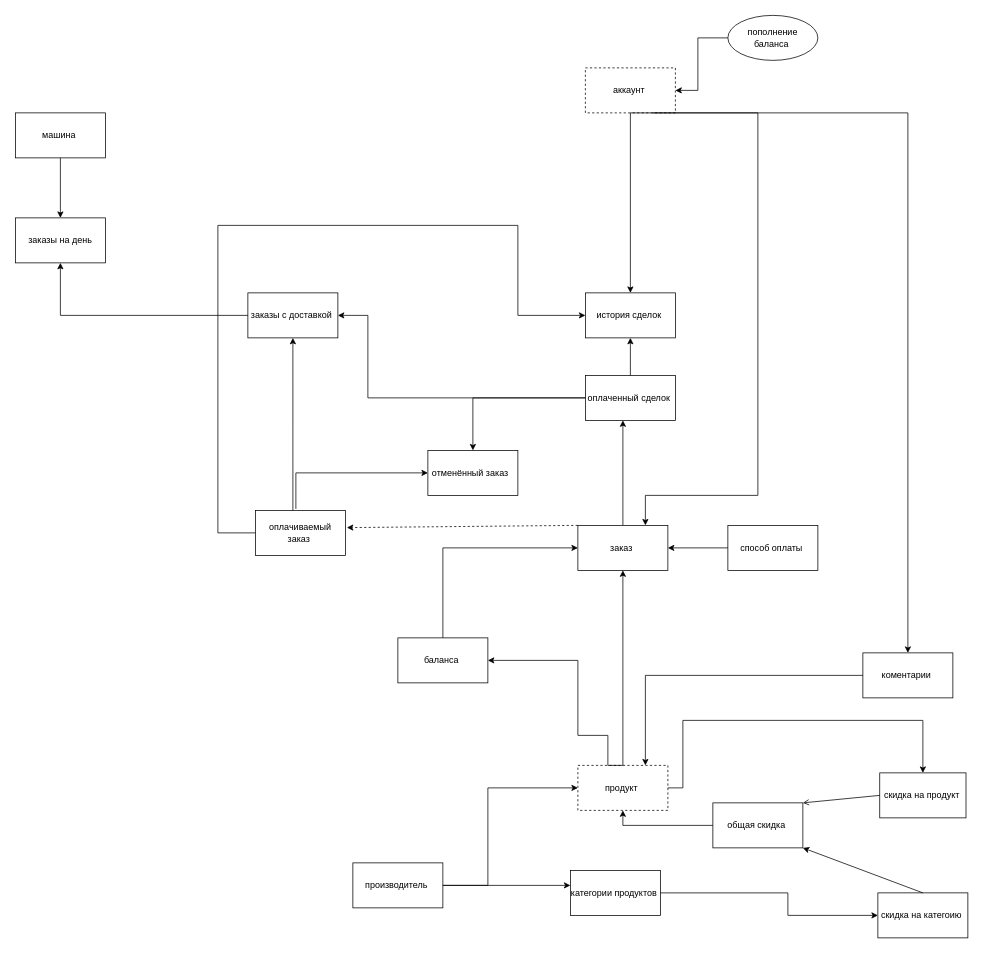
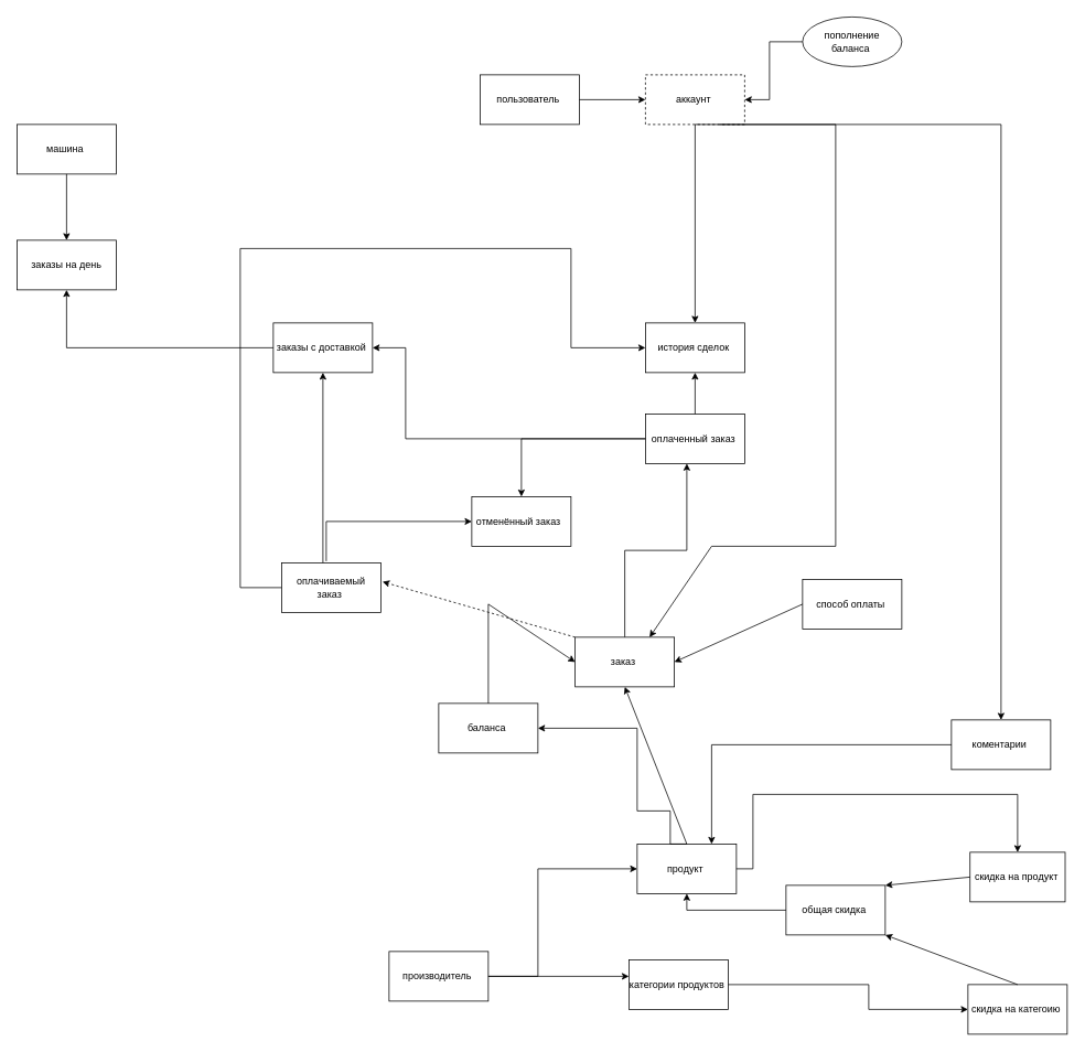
  <mxCell id="0" />
  <mxCell id="1" parent="0" />
+ <mxCell id="2" value="пользователь&amp;nbsp;" style="rounded=0;whiteSpace=wrap;html=1;" parent="1" vertex="1"><mxGeometry x="580" y="90" width="120" height="60" as="geometry" /></mxCell>
  <mxCell id="3" value="аккаунт&amp;nbsp;" style="rounded=0;whiteSpace=wrap;html=1;dashed=1;" parent="1" vertex="1"><mxGeometry x="780" y="90" width="120" height="60" as="geometry" /></mxCell>
+ <mxCell id="4" value="" style="endArrow=classic;html=1;rounded=0;exitX=1;exitY=0.5;exitDx=0;exitDy=0;entryX=0;entryY=0.5;entryDx=0;entryDy=0;" parent="1" source="2" target="3" edge="1"><mxGeometry width="50" height="50" relative="1" as="geometry"><mxPoint x="720" y="250" as="sourcePoint" /><mxPoint x="770" y="200" as="targetPoint" /></mxGeometry></mxCell>
  <mxCell id="5" value="пополнение баланса&amp;nbsp;" style="ellipse;whiteSpace=wrap;html=1;" parent="1" vertex="1"><mxGeometry x="970" y="20" width="120" height="60" as="geometry" /></mxCell>
  <mxCell id="6" value="" style="endArrow=classic;html=1;rounded=0;exitX=0;exitY=0.5;exitDx=0;exitDy=0;entryX=1;entryY=0.5;entryDx=0;entryDy=0;" parent="1" source="5" target="3" edge="1"><mxGeometry width="50" height="50" relative="1" as="geometry"><mxPoint x="720" y="250" as="sourcePoint" /><mxPoint x="770" y="200" as="targetPoint" /><Array as="points"><mxPoint x="930" y="50" /><mxPoint x="930" y="120" /></Array></mxGeometry></mxCell>
  <mxCell id="7" value="" style="endArrow=classic;html=1;rounded=0;exitX=0.5;exitY=1;exitDx=0;exitDy=0;entryX=0.5;entryY=0;entryDx=0;entryDy=0;" parent="1" source="3" target="10" edge="1"><mxGeometry width="50" height="50" relative="1" as="geometry"><mxPoint x="720" y="250" as="sourcePoint" /><mxPoint x="840" y="240" as="targetPoint" /></mxGeometry></mxCell>
  <mxCell id="8" value="заказы на день" style="rounded=0;whiteSpace=wrap;html=1;" parent="1" vertex="1"><mxGeometry x="20" y="290" width="120" height="60" as="geometry" /></mxCell>
  <mxCell id="9" value="машина&amp;nbsp;" style="rounded=0;whiteSpace=wrap;html=1;" parent="1" vertex="1"><mxGeometry x="20" y="150" width="120" height="60" as="geometry" /></mxCell>
  <mxCell id="10" value="история сделок&amp;nbsp;" style="rounded=0;whiteSpace=wrap;html=1;" parent="1" vertex="1"><mxGeometry x="780" y="390" width="120" height="60" as="geometry" /></mxCell>
- <mxCell id="11" value="оплаченный сделок&amp;nbsp;" style="rounded=0;whiteSpace=wrap;html=1;" parent="1" vertex="1"><mxGeometry x="780" y="500" width="120" height="60" as="geometry" /></mxCell>
+ <mxCell id="11" value="оплаченный заказ&amp;nbsp;" style="rounded=0;whiteSpace=wrap;html=1;" parent="1" vertex="1"><mxGeometry x="780" y="500" width="120" height="60" as="geometry" /></mxCell>
  <mxCell id="12" value="оплачиваемый заказ&amp;nbsp;" style="rounded=0;whiteSpace=wrap;html=1;" parent="1" vertex="1"><mxGeometry x="340" y="680" width="120" height="60" as="geometry" /></mxCell>
  <mxCell id="13" value="отменённый заказ&amp;nbsp;&amp;nbsp;" style="rounded=0;whiteSpace=wrap;html=1;" parent="1" vertex="1"><mxGeometry x="570" y="600" width="120" height="60" as="geometry" /></mxCell>
  <mxCell id="14" style="edgeStyle=orthogonalEdgeStyle;rounded=0;orthogonalLoop=1;jettySize=auto;html=1;entryX=0.417;entryY=1;entryDx=0;entryDy=0;entryPerimeter=0;" parent="1" source="15" target="11" edge="1"><mxGeometry relative="1" as="geometry" /></mxCell>
- <mxCell id="15" value="заказ&amp;nbsp;" style="rounded=0;whiteSpace=wrap;html=1;" parent="1" vertex="1"><mxGeometry x="770" y="700" width="120" height="60" as="geometry" /></mxCell>
- <mxCell id="16" value="продукт&amp;nbsp;" style="rounded=0;whiteSpace=wrap;html=1;dashed=1;" parent="1" vertex="1"><mxGeometry x="770" y="1020" width="120" height="60" as="geometry" /></mxCell>
+ <mxCell id="15" value="заказ&amp;nbsp;" style="rounded=0;whiteSpace=wrap;html=1;" parent="1" vertex="1"><mxGeometry x="695" y="770" width="120" height="60" as="geometry" /></mxCell>
+ <mxCell id="16" value="продукт&amp;nbsp;" style="rounded=0;whiteSpace=wrap;html=1;" parent="1" vertex="1"><mxGeometry x="770" y="1020" width="120" height="60" as="geometry" /></mxCell>
  <mxCell id="17" value="скидка на продукт&amp;nbsp;" style="rounded=0;whiteSpace=wrap;html=1;" parent="1" vertex="1"><mxGeometry x="1172.5" y="1030" width="115" height="60" as="geometry" /></mxCell>
  <mxCell id="18" value="скидка на категоию&amp;nbsp;" style="rounded=0;whiteSpace=wrap;html=1;" parent="1" vertex="1"><mxGeometry x="1170" y="1190" width="120" height="60" as="geometry" /></mxCell>
  <mxCell id="19" value="способ оплаты&amp;nbsp;" style="rounded=0;whiteSpace=wrap;html=1;" parent="1" vertex="1"><mxGeometry x="970" y="700" width="120" height="60" as="geometry" /></mxCell>
  <mxCell id="20" value="коментарии&amp;nbsp;" style="rounded=0;whiteSpace=wrap;html=1;" parent="1" vertex="1"><mxGeometry x="1150" y="870" width="120" height="60" as="geometry" /></mxCell>
  <mxCell id="21" value="баланса&amp;nbsp;" style="rounded=0;whiteSpace=wrap;html=1;" parent="1" vertex="1"><mxGeometry x="530" y="850" width="120" height="60" as="geometry" /></mxCell>
  <mxCell id="22" value="категории продуктов&amp;nbsp;" style="rounded=0;whiteSpace=wrap;html=1;" parent="1" vertex="1"><mxGeometry x="760" y="1160" width="120" height="60" as="geometry" /></mxCell>
  <mxCell id="23" value="производитель&amp;nbsp;" style="rounded=0;whiteSpace=wrap;html=1;" parent="1" vertex="1"><mxGeometry x="470" y="1150" width="120" height="60" as="geometry" /></mxCell>
  <mxCell id="24" value="" style="endArrow=classic;html=1;rounded=0;exitX=1;exitY=0.5;exitDx=0;exitDy=0;entryX=0;entryY=0.5;entryDx=0;entryDy=0;" parent="1" source="23" target="16" edge="1"><mxGeometry width="50" height="50" relative="1" as="geometry"><mxPoint x="710" y="950" as="sourcePoint" /><mxPoint x="760" y="900" as="targetPoint" /><Array as="points"><mxPoint x="650" y="1180" /><mxPoint x="650" y="1050" /></Array></mxGeometry></mxCell>
  <mxCell id="25" value="" style="endArrow=classic;html=1;rounded=0;exitX=1;exitY=0.5;exitDx=0;exitDy=0;" parent="1" source="23" edge="1"><mxGeometry width="50" height="50" relative="1" as="geometry"><mxPoint x="710" y="950" as="sourcePoint" /><mxPoint x="760" y="1180" as="targetPoint" /></mxGeometry></mxCell>
  <mxCell id="26" value="общая скидка&amp;nbsp;" style="rounded=0;whiteSpace=wrap;html=1;" parent="1" vertex="1"><mxGeometry x="950" y="1070" width="120" height="60" as="geometry" /></mxCell>
  <mxCell id="27" value="" style="endArrow=classic;html=1;rounded=0;exitX=0.5;exitY=0;exitDx=0;exitDy=0;entryX=1;entryY=1;entryDx=0;entryDy=0;" parent="1" source="18" target="26" edge="1"><mxGeometry width="50" height="50" relative="1" as="geometry"><mxPoint x="1100" y="1080" as="sourcePoint" /><mxPoint x="760" y="900" as="targetPoint" /></mxGeometry></mxCell>
  <mxCell id="28" value="" style="endArrow=classic;html=1;rounded=0;exitX=1;exitY=0.5;exitDx=0;exitDy=0;" parent="1" source="22" edge="1"><mxGeometry width="50" height="50" relative="1" as="geometry"><mxPoint x="710" y="950" as="sourcePoint" /><mxPoint x="1170" y="1220" as="targetPoint" /><Array as="points"><mxPoint x="1050" y="1190" /><mxPoint x="1050" y="1220" /></Array></mxGeometry></mxCell>
- <mxCell id="29" value="" style="endArrow=open;html=1;rounded=0;exitX=0;exitY=0.5;exitDx=0;exitDy=0;entryX=1;entryY=0;entryDx=0;entryDy=0;" parent="1" source="17" target="26" edge="1"><mxGeometry width="50" height="50" relative="1" as="geometry"><mxPoint x="710" y="950" as="sourcePoint" /><mxPoint x="760" y="900" as="targetPoint" /></mxGeometry></mxCell>
+ <mxCell id="29" value="" style="endArrow=classic;html=1;rounded=0;exitX=0;exitY=0.5;exitDx=0;exitDy=0;entryX=1;entryY=0;entryDx=0;entryDy=0;" parent="1" source="17" target="26" edge="1"><mxGeometry width="50" height="50" relative="1" as="geometry"><mxPoint x="710" y="950" as="sourcePoint" /><mxPoint x="760" y="900" as="targetPoint" /></mxGeometry></mxCell>
  <mxCell id="30" value="" style="endArrow=classic;html=1;rounded=0;exitX=1;exitY=0.5;exitDx=0;exitDy=0;entryX=0.5;entryY=0;entryDx=0;entryDy=0;" parent="1" source="16" target="17" edge="1"><mxGeometry width="50" height="50" relative="1" as="geometry"><mxPoint x="710" y="950" as="sourcePoint" /><mxPoint x="760" y="900" as="targetPoint" /><Array as="points"><mxPoint x="910" y="1050" /><mxPoint x="910" y="960" /><mxPoint x="1230" y="960" /></Array></mxGeometry></mxCell>
  <mxCell id="31" value="" style="endArrow=classic;html=1;rounded=0;exitX=0.5;exitY=0;exitDx=0;exitDy=0;entryX=0.5;entryY=1;entryDx=0;entryDy=0;" parent="1" source="16" target="15" edge="1"><mxGeometry width="50" height="50" relative="1" as="geometry"><mxPoint x="710" y="950" as="sourcePoint" /><mxPoint x="760" y="900" as="targetPoint" /></mxGeometry></mxCell>
  <mxCell id="32" value="" style="endArrow=classic;html=1;rounded=0;exitX=0.5;exitY=0;exitDx=0;exitDy=0;entryX=1;entryY=0.5;entryDx=0;entryDy=0;" parent="1" source="16" target="21" edge="1"><mxGeometry width="50" height="50" relative="1" as="geometry"><mxPoint x="710" y="950" as="sourcePoint" /><mxPoint x="760" y="900" as="targetPoint" /><Array as="points"><mxPoint x="810" y="1020" /><mxPoint x="810" y="980" /><mxPoint x="770" y="980" /><mxPoint x="770" y="880" /></Array></mxGeometry></mxCell>
  <mxCell id="33" value="" style="endArrow=classic;html=1;rounded=0;exitX=0.5;exitY=0;exitDx=0;exitDy=0;entryX=0;entryY=0.5;entryDx=0;entryDy=0;" parent="1" source="21" target="15" edge="1"><mxGeometry width="50" height="50" relative="1" as="geometry"><mxPoint x="710" y="950" as="sourcePoint" /><mxPoint x="760" y="900" as="targetPoint" /><Array as="points"><mxPoint x="590" y="730" /></Array></mxGeometry></mxCell>
  <mxCell id="34" value="" style="endArrow=classic;html=1;rounded=0;exitX=0;exitY=0.5;exitDx=0;exitDy=0;entryX=1;entryY=0.5;entryDx=0;entryDy=0;" parent="1" source="19" target="15" edge="1"><mxGeometry width="50" height="50" relative="1" as="geometry"><mxPoint x="710" y="950" as="sourcePoint" /><mxPoint x="760" y="900" as="targetPoint" /></mxGeometry></mxCell>
  <mxCell id="35" value="" style="endArrow=classic;html=1;rounded=0;exitX=0;exitY=0;exitDx=0;exitDy=0;entryX=1.017;entryY=0.383;entryDx=0;entryDy=0;entryPerimeter=0;dashed=1;" parent="1" source="15" target="12" edge="1"><mxGeometry width="50" height="50" relative="1" as="geometry"><mxPoint x="710" y="780" as="sourcePoint" /><mxPoint x="760" y="730" as="targetPoint" /></mxGeometry></mxCell>
  <mxCell id="36" value="" style="endArrow=classic;html=1;rounded=0;exitX=0.45;exitY=-0.033;exitDx=0;exitDy=0;exitPerimeter=0;entryX=0;entryY=0.5;entryDx=0;entryDy=0;" parent="1" source="12" target="13" edge="1"><mxGeometry width="50" height="50" relative="1" as="geometry"><mxPoint x="710" y="780" as="sourcePoint" /><mxPoint x="760" y="730" as="targetPoint" /><Array as="points"><mxPoint x="394" y="630" /></Array></mxGeometry></mxCell>
  <mxCell id="37" value="" style="endArrow=classic;html=1;rounded=0;exitX=0;exitY=0.5;exitDx=0;exitDy=0;entryX=0.5;entryY=0;entryDx=0;entryDy=0;" parent="1" source="11" target="13" edge="1"><mxGeometry width="50" height="50" relative="1" as="geometry"><mxPoint x="710" y="610" as="sourcePoint" /><mxPoint x="760" y="560" as="targetPoint" /><Array as="points"><mxPoint x="630" y="530" /></Array></mxGeometry></mxCell>
  <mxCell id="38" value="заказы с доставкой&amp;nbsp;" style="rounded=0;whiteSpace=wrap;html=1;" parent="1" vertex="1"><mxGeometry y="390" width="120" height="60" as="geometry" x="330" /></mxCell>
  <mxCell id="39" value="" style="endArrow=classic;html=1;rounded=0;exitX=0.5;exitY=0;exitDx=0;exitDy=0;entryX=0.5;entryY=1;entryDx=0;entryDy=0;" parent="1" source="11" target="10" edge="1"><mxGeometry width="50" height="50" relative="1" as="geometry"><mxPoint x="710" y="450" as="sourcePoint" /><mxPoint x="760" y="400" as="targetPoint" /></mxGeometry></mxCell>
  <mxCell id="40" value="" style="endArrow=classic;html=1;rounded=0;exitX=0.417;exitY=0;exitDx=0;exitDy=0;exitPerimeter=0;" parent="1" source="12" target="38" edge="1"><mxGeometry width="50" height="50" relative="1" as="geometry"><mxPoint x="710" y="450" as="sourcePoint" /><mxPoint x="760" y="400" as="targetPoint" /></mxGeometry></mxCell>
  <mxCell id="41" value="" style="endArrow=classic;html=1;rounded=0;exitX=0;exitY=0.5;exitDx=0;exitDy=0;entryX=1;entryY=0.5;entryDx=0;entryDy=0;" parent="1" source="11" target="38" edge="1"><mxGeometry width="50" height="50" relative="1" as="geometry"><mxPoint x="710" y="450" as="sourcePoint" /><mxPoint x="760" y="400" as="targetPoint" /><Array as="points"><mxPoint x="490" y="530" /><mxPoint x="490" y="420" /></Array></mxGeometry></mxCell>
  <mxCell id="42" value="" style="endArrow=classic;html=1;rounded=0;exitX=0;exitY=0.5;exitDx=0;exitDy=0;entryX=0.5;entryY=1;entryDx=0;entryDy=0;" parent="1" source="38" target="8" edge="1"><mxGeometry width="50" height="50" relative="1" as="geometry"><mxPoint y="450" as="sourcePoint" x="330" /><mxPoint x="380" y="400" as="targetPoint" /><Array as="points"><mxPoint x="80" y="420" /></Array></mxGeometry></mxCell>
  <mxCell id="43" value="" style="endArrow=classic;html=1;rounded=0;exitX=0.5;exitY=1;exitDx=0;exitDy=0;entryX=0.5;entryY=0;entryDx=0;entryDy=0;" parent="1" source="9" target="8" edge="1"><mxGeometry width="50" height="50" relative="1" as="geometry"><mxPoint y="450" as="sourcePoint" x="330" /><mxPoint x="380" y="400" as="targetPoint" /></mxGeometry></mxCell>
  <mxCell id="44" value="" style="endArrow=classic;html=1;rounded=0;exitX=0;exitY=0.5;exitDx=0;exitDy=0;entryX=0.5;entryY=1;entryDx=0;entryDy=0;" parent="1" source="26" target="16" edge="1"><mxGeometry width="50" height="50" relative="1" as="geometry"><mxPoint x="520" y="1110" as="sourcePoint" /><mxPoint x="570" y="1060" as="targetPoint" /><Array as="points"><mxPoint x="830" y="1100" /></Array></mxGeometry></mxCell>
  <mxCell id="45" value="" style="endArrow=classic;html=1;rounded=0;exitX=0.75;exitY=1;exitDx=0;exitDy=0;entryX=0.5;entryY=0;entryDx=0;entryDy=0;" parent="1" source="3" target="20" edge="1"><mxGeometry width="50" height="50" relative="1" as="geometry"><mxPoint x="530" y="390" as="sourcePoint" /><mxPoint x="580" y="340" as="targetPoint" /><Array as="points"><mxPoint x="1210" y="150" /></Array></mxGeometry></mxCell>
  <mxCell id="46" value="" style="endArrow=classic;html=1;rounded=0;exitX=0;exitY=0.5;exitDx=0;exitDy=0;entryX=0.75;entryY=0;entryDx=0;entryDy=0;" parent="1" source="20" target="16" edge="1"><mxGeometry width="50" height="50" relative="1" as="geometry"><mxPoint x="640" y="1010" as="sourcePoint" /><mxPoint x="690" y="960" as="targetPoint" /><Array as="points"><mxPoint x="860" y="900" /></Array></mxGeometry></mxCell>
  <mxCell id="47" value="" style="endArrow=classic;html=1;rounded=0;exitX=0;exitY=0.5;exitDx=0;exitDy=0;entryX=0;entryY=0.5;entryDx=0;entryDy=0;" parent="1" source="12" target="10" edge="1"><mxGeometry width="50" height="50" relative="1" as="geometry"><mxPoint x="490" y="440" as="sourcePoint" /><mxPoint x="540" y="390" as="targetPoint" /><Array as="points"><mxPoint x="290" y="710" /><mxPoint x="290" y="300" /><mxPoint x="690" y="300" /><mxPoint x="690" y="420" /></Array></mxGeometry></mxCell>
  <mxCell id="48" value="" style="endArrow=classic;html=1;rounded=0;exitX=0.5;exitY=1;exitDx=0;exitDy=0;entryX=0.75;entryY=0;entryDx=0;entryDy=0;" parent="1" source="3" target="15" edge="1"><mxGeometry width="50" height="50" relative="1" as="geometry"><mxPoint x="360" y="510" as="sourcePoint" /><mxPoint x="410" y="460" as="targetPoint" /><Array as="points"><mxPoint x="1010" y="150" /><mxPoint x="1010" y="660" /><mxPoint x="860" y="660" /></Array></mxGeometry></mxCell>
